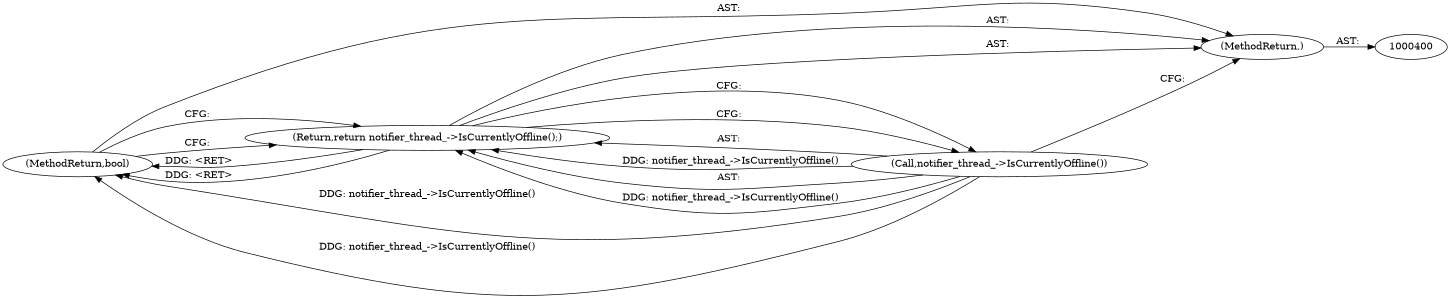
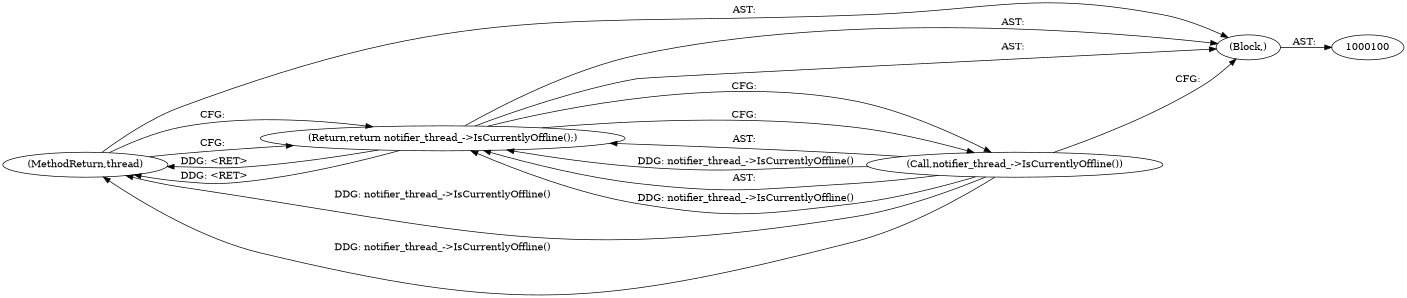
  digraph {
    rankdir=LR
-   n1 [label="(MethodReturn,bool)"]
+   n1 [label="(MethodReturn,thread)"]
    n2 [label="(Return,return notifier_thread_->IsCurrentlyOffline();)"]
-   n3 [label="(MethodReturn,)"]
+   n3 [label="(Block,)"]
    n4 [label="(Call,notifier_thread_->IsCurrentlyOffline())"]
-   1000100 [label=1000400]
+   1000100
    n1 -> n2 [label="CFG: "]
    n1 -> n2 [label="CFG: "]
    n1 -> n3 [label="AST: "]
    n2 -> n1 [label="DDG: <RET>"]
    n2 -> n1 [label="DDG: <RET>"]
    n2 -> n3 [label="AST: "]
    n2 -> n3 [label="AST: "]
    n2 -> n4 [label="CFG: "]
    n2 -> n4 [label="CFG: "]
    n3 -> 1000100 [label="AST: "]
    n4 -> n1 [label="DDG: notifier_thread_->IsCurrentlyOffline()"]
    n4 -> n1 [label="DDG: notifier_thread_->IsCurrentlyOffline()"]
    n4 -> n2 [label="AST: "]
    n4 -> n2 [label="DDG: notifier_thread_->IsCurrentlyOffline()"]
    n4 -> n2 [label="AST: "]
    n4 -> n2 [label="DDG: notifier_thread_->IsCurrentlyOffline()"]
    n4 -> n3 [label="CFG: "]
  }
